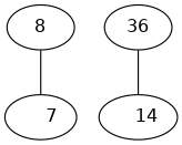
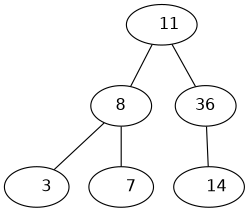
  graph {
    fontname="DejaVu Sans"
    node [fontname="DejaVu Sans"]
    edge [fontname="DejaVu Sans"]
+   n1 [label="   11"]
    n2 [label=8]
    n3 [label=36]
+   n4 [label="    3"]
    n5 [label="    7"]
    n6 [label="   14"]
+   n1 -- n2
+   n1 -- n3
+   n2 -- n4
    n2 -- n5
    n3 -- n6
  }
